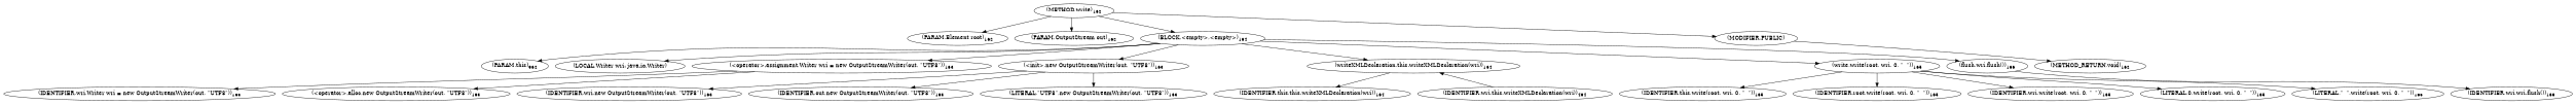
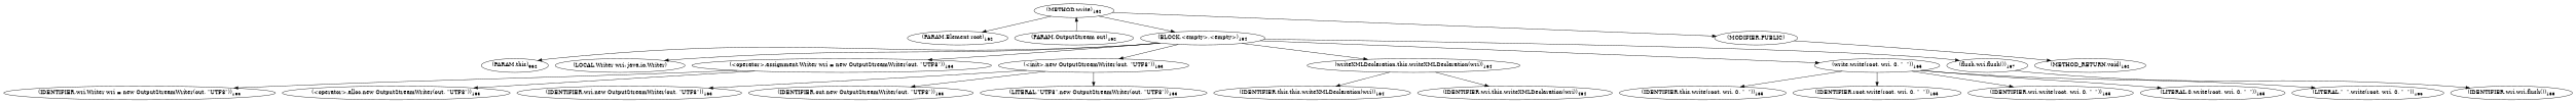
  digraph {
    n1 [label=<(METHOD,write)<SUB>162</SUB>>]
    n2 [label=<(PARAM,Element root)<SUB>162</SUB>>]
    n3 [label=<(PARAM,OutputStream out)<SUB>162</SUB>>]
    n4 [label=<(BLOCK,&lt;empty&gt;,&lt;empty&gt;)<SUB>164</SUB>>]
    n5 [label=<(MODIFIER,PUBLIC)>]
    n6 [label=<(PARAM,this)<SUB>962</SUB>>]
    n7 [label=<(LOCAL,Writer wri: java.io.Writer)>]
    n8 [label=<(&lt;operator&gt;.assignment,Writer wri = new OutputStreamWriter(out, &quot;UTF8&quot;))<SUB>163</SUB>>]
    n9 [label=<(&lt;init&gt;,new OutputStreamWriter(out, &quot;UTF8&quot;))<SUB>163</SUB>>]
    n10 [label=<(writeXMLDeclaration,this.writeXMLDeclaration(wri))<SUB>164</SUB>>]
    n11 [label=<(write,write(root, wri, 0, &quot;  &quot;))<SUB>165</SUB>>]
-   n12 [label=<(flush,wri.flush())<SUB>166</SUB>>]
+   n12 [label=<(flush,wri.flush())<SUB>167</SUB>>]
    n13 [label=<(METHOD_RETURN,void)<SUB>162</SUB>>]
    n14 [label=<(IDENTIFIER,wri,Writer wri = new OutputStreamWriter(out, &quot;UTF8&quot;))<SUB>163</SUB>>]
    n15 [label=<(&lt;operator&gt;.alloc,new OutputStreamWriter(out, &quot;UTF8&quot;))<SUB>163</SUB>>]
    n16 [label=<(IDENTIFIER,wri,new OutputStreamWriter(out, &quot;UTF8&quot;))<SUB>163</SUB>>]
    n17 [label=<(IDENTIFIER,out,new OutputStreamWriter(out, &quot;UTF8&quot;))<SUB>163</SUB>>]
    n18 [label=<(LITERAL,&quot;UTF8&quot;,new OutputStreamWriter(out, &quot;UTF8&quot;))<SUB>163</SUB>>]
    n19 [label=<(IDENTIFIER,this,this.writeXMLDeclaration(wri))<SUB>164</SUB>>]
    n20 [label=<(IDENTIFIER,wri,this.writeXMLDeclaration(wri))<SUB>464</SUB>>]
    n21 [label=<(IDENTIFIER,this,write(root, wri, 0, &quot;  &quot;))<SUB>165</SUB>>]
    n22 [label=<(IDENTIFIER,root,write(root, wri, 0, &quot;  &quot;))<SUB>165</SUB>>]
    n23 [label=<(IDENTIFIER,wri,write(root, wri, 0, &quot;  &quot;))<SUB>165</SUB>>]
    n24 [label=<(LITERAL,0,write(root, wri, 0, &quot;  &quot;))<SUB>165</SUB>>]
    n25 [label=<(LITERAL,&quot;  &quot;,write(root, wri, 0, &quot;  &quot;))<SUB>165</SUB>>]
    n26 [label=<(IDENTIFIER,wri,wri.flush())<SUB>166</SUB>>]
    n1 -> n2
-   n1 -> n3
+   n3 -> n1
    n1 -> n4
    n1 -> n5
    n4 -> n6
    n4 -> n7
    n4 -> n8
    n4 -> n9
    n4 -> n10
    n4 -> n11
    n4 -> n12
    n5 -> n13
    n8 -> n14
    n8 -> n15
    n9 -> n16
    n9 -> n17
    n9 -> n18
    n10 -> n19
-   n20 -> n10
+   n10 -> n20
    n11 -> n21
    n11 -> n22
    n11 -> n23
    n11 -> n24
    n11 -> n25
    n12 -> n26
  }
